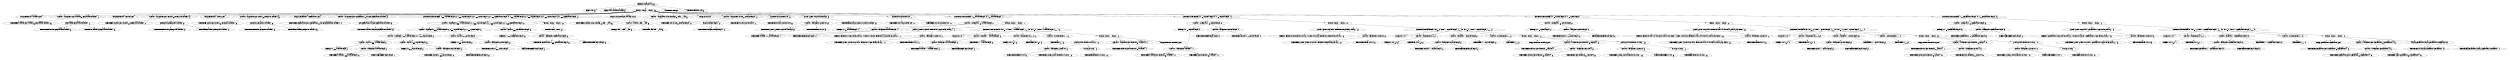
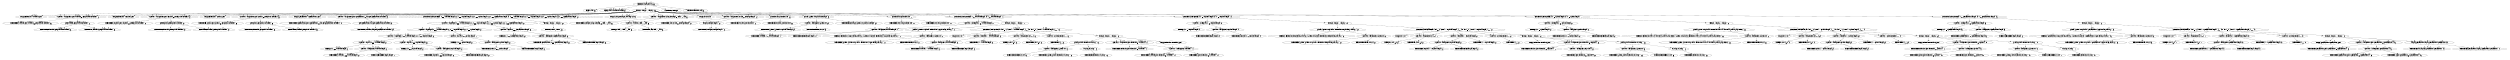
  digraph {
    n1 [label=<(METHOD,displayLibrary)<SUB>53</SUB>>]
    n2 [label=<(PARAM,this)<SUB>53</SUB>>]
    n3 [label=<(PARAM,final Manifest manifest)<SUB>54</SUB>>]
    n4 [label=<(BLOCK,&lt;empty&gt;,&lt;empty&gt;)<SUB>55</SUB>>]
    n5 [label=<(MODIFIER,VIRTUAL)>]
    n6 [label=<(METHOD_RETURN,void)<SUB>53</SUB>>]
    n7 [label=<(LOCAL,Extension[] available: ANY)>]
    n8 [label=<(&lt;operator&gt;.assignment,ANY available = getAvailable(manifest))<SUB>56</SUB>>]
    n9 [label=<(LOCAL,Extension[] required: ANY)>]
    n10 [label=<(&lt;operator&gt;.assignment,ANY required = getRequired(manifest))<SUB>57</SUB>>]
    n11 [label=<(LOCAL,Extension[] options: ANY)>]
    n12 [label=<(&lt;operator&gt;.assignment,ANY options = getOptions(manifest))<SUB>58</SUB>>]
    n13 [label=<(LOCAL,Specification[] specifications: ANY)>]
    n14 [label=<(&lt;operator&gt;.assignment,ANY specifications = this.getSpecifications(manifest))<SUB>59</SUB>>]
    n15 [label=<(CONTROL_STRUCTURE,if (0 == available.length &amp;&amp; 0 == required.length &amp;&amp; 0 == options.length &amp;&amp; 0 == specifications.length),if (0 == available.length &amp;&amp; 0 == required.length &amp;&amp; 0 == options.length &amp;&amp; 0 == specifications.length))<SUB>61</SUB>>]
    n16 [label=<(LOCAL,String message: java.lang.String)>]
    n17 [label=<(&lt;operator&gt;.assignment,String message = &quot;File: &quot; + file)<SUB>66</SUB>>]
    n18 [label=<(LOCAL,int size: int)>]
    n19 [label=<(&lt;operator&gt;.assignment,int size = message.length())<SUB>67</SUB>>]
    n20 [label=<(printLine,this.printLine(size))<SUB>68</SUB>>]
    n21 [label=<(println,System.out.println(message))<SUB>69</SUB>>]
    n22 [label=<(printLine,this.printLine(size))<SUB>70</SUB>>]
    n23 [label=<(CONTROL_STRUCTURE,if (0 != available.length),if (0 != available.length))<SUB>71</SUB>>]
    n24 [label=<(CONTROL_STRUCTURE,if (0 != required.length),if (0 != required.length))<SUB>79</SUB>>]
    n25 [label=<(CONTROL_STRUCTURE,if (0 != options.length),if (0 != options.length))<SUB>87</SUB>>]
    n26 [label=<(CONTROL_STRUCTURE,if (0 != specifications.length),if (0 != specifications.length))<SUB>95</SUB>>]
    n27 [label=<(IDENTIFIER,available,ANY available = getAvailable(manifest))<SUB>56</SUB>>]
    n28 [label=<(getAvailable,getAvailable(manifest))<SUB>56</SUB>>]
    n29 [label=<(IDENTIFIER,required,ANY required = getRequired(manifest))<SUB>57</SUB>>]
    n30 [label=<(getRequired,getRequired(manifest))<SUB>57</SUB>>]
    n31 [label=<(IDENTIFIER,options,ANY options = getOptions(manifest))<SUB>58</SUB>>]
    n32 [label=<(getOptions,getOptions(manifest))<SUB>58</SUB>>]
    n33 [label=<(IDENTIFIER,specifications,ANY specifications = this.getSpecifications(manifest))<SUB>59</SUB>>]
    n34 [label=<(getSpecifications,this.getSpecifications(manifest))<SUB>59</SUB>>]
    n35 [label=<(&lt;operator&gt;.logicalAnd,0 == available.length &amp;&amp; 0 == required.length &amp;&amp; 0 == options.length &amp;&amp; 0 == specifications.length)<SUB>61</SUB>>]
    n36 [label=<(BLOCK,&lt;empty&gt;,&lt;empty&gt;)<SUB>62</SUB>>]
    n37 [label=<(IDENTIFIER,message,String message = &quot;File: &quot; + file)<SUB>66</SUB>>]
    n38 [label=<(&lt;operator&gt;.addition,&quot;File: &quot; + file)<SUB>66</SUB>>]
    n39 [label=<(IDENTIFIER,size,int size = message.length())<SUB>67</SUB>>]
    n40 [label=<(length,message.length())<SUB>67</SUB>>]
    n41 [label=<(IDENTIFIER,this,this.printLine(size))<SUB>68</SUB>>]
    n42 [label=<(IDENTIFIER,size,this.printLine(size))<SUB>68</SUB>>]
    n43 [label=<(&lt;operator&gt;.fieldAccess,System.out)<SUB>69</SUB>>]
    n44 [label=<(IDENTIFIER,message,System.out.println(message))<SUB>69</SUB>>]
    n45 [label=<(IDENTIFIER,this,this.printLine(size))<SUB>70</SUB>>]
    n46 [label=<(IDENTIFIER,size,this.printLine(size))<SUB>70</SUB>>]
    n47 [label=<(&lt;operator&gt;.notEquals,0 != available.length)<SUB>71</SUB>>]
    n48 [label=<(BLOCK,&lt;empty&gt;,&lt;empty&gt;)<SUB>71</SUB>>]
    n49 [label=<(&lt;operator&gt;.notEquals,0 != required.length)<SUB>79</SUB>>]
    n50 [label=<(BLOCK,&lt;empty&gt;,&lt;empty&gt;)<SUB>79</SUB>>]
    n51 [label=<(&lt;operator&gt;.notEquals,0 != options.length)<SUB>87</SUB>>]
    n52 [label=<(BLOCK,&lt;empty&gt;,&lt;empty&gt;)<SUB>87</SUB>>]
    n53 [label=<(&lt;operator&gt;.notEquals,0 != specifications.length)<SUB>95</SUB>>]
    n54 [label=<(BLOCK,&lt;empty&gt;,&lt;empty&gt;)<SUB>95</SUB>>]
    n55 [label=<(IDENTIFIER,Extension,getAvailable(manifest))<SUB>56</SUB>>]
    n56 [label=<(IDENTIFIER,manifest,getAvailable(manifest))<SUB>56</SUB>>]
    n57 [label=<(IDENTIFIER,Extension,getRequired(manifest))<SUB>57</SUB>>]
    n58 [label=<(IDENTIFIER,manifest,getRequired(manifest))<SUB>57</SUB>>]
    n59 [label=<(IDENTIFIER,Extension,getOptions(manifest))<SUB>58</SUB>>]
    n60 [label=<(IDENTIFIER,manifest,getOptions(manifest))<SUB>58</SUB>>]
    n61 [label=<(IDENTIFIER,manifest,this.getSpecifications(manifest))<SUB>59</SUB>>]
    n62 [label=<(&lt;operator&gt;.logicalAnd,0 == available.length &amp;&amp; 0 == required.length &amp;&amp; 0 == options.length)<SUB>61</SUB>>]
    n63 [label=<(&lt;operator&gt;.equals,0 == specifications.length)<SUB>62</SUB>>]
    n64 [label=<(RETURN,return;,return;)<SUB>63</SUB>>]
    n65 [label=<(&lt;operator&gt;.logicalAnd,0 == available.length &amp;&amp; 0 == required.length)<SUB>61</SUB>>]
    n66 [label=<(&lt;operator&gt;.equals,0 == options.length)<SUB>61</SUB>>]
    n67 [label=<(LITERAL,0,0 == specifications.length)<SUB>62</SUB>>]
    n68 [label=<(&lt;operator&gt;.fieldAccess,specifications.length)<SUB>62</SUB>>]
    n69 [label=<(&lt;operator&gt;.equals,0 == available.length)<SUB>61</SUB>>]
    n70 [label=<(&lt;operator&gt;.equals,0 == required.length)<SUB>63</SUB>>]
    n71 [label=<(LITERAL,0,0 == options.length)<SUB>61</SUB>>]
    n72 [label=<(&lt;operator&gt;.fieldAccess,options.length)<SUB>61</SUB>>]
    n73 [label=<(LITERAL,0,0 == available.length)<SUB>61</SUB>>]
    n74 [label=<(&lt;operator&gt;.fieldAccess,available.length)<SUB>61</SUB>>]
    n75 [label=<(LITERAL,0,0 == required.length)<SUB>61</SUB>>]
    n76 [label=<(&lt;operator&gt;.fieldAccess,required.length)<SUB>61</SUB>>]
    n77 [label=<(IDENTIFIER,available,0 == available.length)<SUB>61</SUB>>]
    n78 [label=<(FIELD_IDENTIFIER,length,length)<SUB>61</SUB>>]
    n79 [label=<(IDENTIFIER,required,0 == required.length)<SUB>61</SUB>>]
    n80 [label=<(FIELD_IDENTIFIER,length,length)<SUB>61</SUB>>]
    n81 [label=<(IDENTIFIER,options,0 == options.length)<SUB>61</SUB>>]
    n82 [label=<(FIELD_IDENTIFIER,length,length)<SUB>61</SUB>>]
    n83 [label=<(IDENTIFIER,specifications,0 == specifications.length)<SUB>62</SUB>>]
    n84 [label=<(FIELD_IDENTIFIER,length,length)<SUB>62</SUB>>]
    n85 [label=<(LITERAL,&quot;File: &quot;,&quot;File: &quot; + file)<SUB>66</SUB>>]
    n86 [label=<(IDENTIFIER,file,&quot;File: &quot; + file)<SUB>66</SUB>>]
    n87 [label=<(IDENTIFIER,message,message.length())<SUB>67</SUB>>]
    n88 [label=<(IDENTIFIER,System,System.out.println(message))<SUB>69</SUB>>]
    n89 [label=<(FIELD_IDENTIFIER,out,out)<SUB>69</SUB>>]
-   n90 [label=<(LITERAL,0,0 != available.length)<SUB>71</SUB>>]
    n91 [label=<(&lt;operator&gt;.fieldAccess,available.length)<SUB>71</SUB>>]
    n92 [label=<(println,System.out.println(&quot;Extensions Supported By Library:&quot;))<SUB>72</SUB>>]
    n93 [label=<(CONTROL_STRUCTURE,for (int i = 0; Some(i &lt; available.length); i++),for (int i = 0; Some(i &lt; available.length); i++))<SUB>73</SUB>>]
    n94 [label=<(IDENTIFIER,available,0 != available.length)<SUB>71</SUB>>]
    n95 [label=<(FIELD_IDENTIFIER,length,length)<SUB>71</SUB>>]
    n96 [label=<(&lt;operator&gt;.fieldAccess,System.out)<SUB>72</SUB>>]
    n97 [label=<(LITERAL,&quot;Extensions Supported By Library:&quot;,System.out.println(&quot;Extensions Supported By Library:&quot;))<SUB>72</SUB>>]
    n98 [label=<(LOCAL,int i: int)>]
    n99 [label=<(&lt;operator&gt;.assignment,int i = 0)<SUB>73</SUB>>]
    n100 [label=<(&lt;operator&gt;.lessThan,i &lt; available.length)<SUB>73</SUB>>]
    n101 [label=<(&lt;operator&gt;.postIncrement,i++)<SUB>73</SUB>>]
    n102 [label=<(BLOCK,&lt;empty&gt;,&lt;empty&gt;)<SUB>73</SUB>>]
    n103 [label=<(IDENTIFIER,System,System.out.println(&quot;Extensions Supported By Library:&quot;))<SUB>72</SUB>>]
    n104 [label=<(FIELD_IDENTIFIER,out,out)<SUB>72</SUB>>]
    n105 [label=<(IDENTIFIER,i,int i = 0)<SUB>73</SUB>>]
    n106 [label=<(LITERAL,0,int i = 0)<SUB>73</SUB>>]
    n107 [label=<(IDENTIFIER,i,i &lt; available.length)<SUB>73</SUB>>]
    n108 [label=<(&lt;operator&gt;.fieldAccess,available.length)<SUB>73</SUB>>]
    n109 [label=<(IDENTIFIER,i,i++)<SUB>73</SUB>>]
    n110 [label=<(LOCAL,Extension extension: ANY)>]
    n111 [label=<(&lt;operator&gt;.assignment,ANY extension = available[i])<SUB>74</SUB>>]
    n112 [label=<(println,println(extension.toString()))<SUB>75</SUB>>]
    n113 [label=<(IDENTIFIER,available,i &lt; available.length)<SUB>73</SUB>>]
    n114 [label=<(FIELD_IDENTIFIER,length,length)<SUB>73</SUB>>]
    n115 [label=<(IDENTIFIER,extension,ANY extension = available[i])<SUB>74</SUB>>]
    n116 [label=<(&lt;operator&gt;.indexAccess,available[i])<SUB>74</SUB>>]
    n117 [label=<(&lt;operator&gt;.fieldAccess,System.out)<SUB>75</SUB>>]
    n118 [label=<(toString,toString())<SUB>75</SUB>>]
    n119 [label=<(IDENTIFIER,available,ANY extension = available[i])<SUB>74</SUB>>]
    n120 [label=<(IDENTIFIER,i,ANY extension = available[i])<SUB>74</SUB>>]
    n121 [label=<(IDENTIFIER,System,println(extension.toString()))<SUB>75</SUB>>]
    n122 [label=<(FIELD_IDENTIFIER,out,out)<SUB>75</SUB>>]
    n123 [label=<(IDENTIFIER,extension,toString())<SUB>75</SUB>>]
    n124 [label=<(LITERAL,0,0 != required.length)<SUB>79</SUB>>]
    n125 [label=<(&lt;operator&gt;.fieldAccess,required.length)<SUB>79</SUB>>]
    n126 [label=<(println,System.out.println(&quot;Extensions Required By Library:&quot;))<SUB>80</SUB>>]
    n127 [label=<(CONTROL_STRUCTURE,for (int i = 0; Some(i &lt; required.length); i++),for (int i = 0; Some(i &lt; required.length); i++))<SUB>81</SUB>>]
    n128 [label=<(IDENTIFIER,required,0 != required.length)<SUB>79</SUB>>]
    n129 [label=<(FIELD_IDENTIFIER,length,length)<SUB>79</SUB>>]
    n130 [label=<(&lt;operator&gt;.fieldAccess,System.out)<SUB>80</SUB>>]
    n131 [label=<(LITERAL,&quot;Extensions Required By Library:&quot;,System.out.println(&quot;Extensions Required By Library:&quot;))<SUB>80</SUB>>]
    n132 [label=<(LOCAL,int i: int)>]
    n133 [label=<(&lt;operator&gt;.assignment,int i = 0)<SUB>81</SUB>>]
    n134 [label=<(&lt;operator&gt;.lessThan,i &lt; required.length)<SUB>81</SUB>>]
    n135 [label=<(&lt;operator&gt;.postIncrement,i++)<SUB>81</SUB>>]
    n136 [label=<(BLOCK,&lt;empty&gt;,&lt;empty&gt;)<SUB>81</SUB>>]
    n137 [label=<(IDENTIFIER,System,System.out.println(&quot;Extensions Required By Library:&quot;))<SUB>80</SUB>>]
    n138 [label=<(FIELD_IDENTIFIER,out,out)<SUB>80</SUB>>]
    n139 [label=<(IDENTIFIER,i,int i = 0)<SUB>81</SUB>>]
    n140 [label=<(LITERAL,0,int i = 0)<SUB>81</SUB>>]
    n141 [label=<(IDENTIFIER,i,i &lt; required.length)<SUB>81</SUB>>]
    n142 [label=<(&lt;operator&gt;.fieldAccess,required.length)<SUB>81</SUB>>]
    n143 [label=<(IDENTIFIER,i,i++)<SUB>81</SUB>>]
    n144 [label=<(LOCAL,Extension extension: ANY)>]
    n145 [label=<(&lt;operator&gt;.assignment,ANY extension = required[i])<SUB>82</SUB>>]
    n146 [label=<(println,println(extension.toString()))<SUB>83</SUB>>]
    n147 [label=<(IDENTIFIER,required,i &lt; required.length)<SUB>81</SUB>>]
    n148 [label=<(FIELD_IDENTIFIER,length,length)<SUB>81</SUB>>]
    n149 [label=<(IDENTIFIER,extension,ANY extension = required[i])<SUB>82</SUB>>]
    n150 [label=<(&lt;operator&gt;.indexAccess,required[i])<SUB>82</SUB>>]
    n151 [label=<(&lt;operator&gt;.fieldAccess,System.out)<SUB>83</SUB>>]
    n152 [label=<(toString,toString())<SUB>83</SUB>>]
-   n153 [label=<(IDENTIFIER,required,ANY extension = required[i])<SUB>82</SUB>>]
    n154 [label=<(IDENTIFIER,i,ANY extension = required[i])<SUB>82</SUB>>]
    n155 [label=<(IDENTIFIER,System,println(extension.toString()))<SUB>83</SUB>>]
    n156 [label=<(FIELD_IDENTIFIER,out,out)<SUB>83</SUB>>]
    n157 [label=<(IDENTIFIER,extension,toString())<SUB>83</SUB>>]
    n158 [label=<(LITERAL,0,0 != options.length)<SUB>87</SUB>>]
    n159 [label=<(&lt;operator&gt;.fieldAccess,options.length)<SUB>87</SUB>>]
    n160 [label=<(println,System.out.println(&quot;Extensions that will be used by Library if present:&quot;))<SUB>88</SUB>>]
    n161 [label=<(CONTROL_STRUCTURE,for (int i = 0; Some(i &lt; options.length); i++),for (int i = 0; Some(i &lt; options.length); i++))<SUB>89</SUB>>]
    n162 [label=<(IDENTIFIER,options,0 != options.length)<SUB>87</SUB>>]
    n163 [label=<(FIELD_IDENTIFIER,length,length)<SUB>87</SUB>>]
    n164 [label=<(&lt;operator&gt;.fieldAccess,System.out)<SUB>88</SUB>>]
    n165 [label=<(LITERAL,&quot;Extensions that will be used by Library if present:&quot;,System.out.println(&quot;Extensions that will be used by Library if present:&quot;))<SUB>88</SUB>>]
    n166 [label=<(LOCAL,int i: int)>]
    n167 [label=<(&lt;operator&gt;.assignment,int i = 0)<SUB>89</SUB>>]
    n168 [label=<(&lt;operator&gt;.lessThan,i &lt; options.length)<SUB>89</SUB>>]
    n169 [label=<(&lt;operator&gt;.postIncrement,i++)<SUB>89</SUB>>]
    n170 [label=<(BLOCK,&lt;empty&gt;,&lt;empty&gt;)<SUB>89</SUB>>]
    n171 [label=<(IDENTIFIER,System,System.out.println(&quot;Extensions that will be used by Library if present:&quot;))<SUB>88</SUB>>]
    n172 [label=<(FIELD_IDENTIFIER,out,out)<SUB>88</SUB>>]
    n173 [label=<(IDENTIFIER,i,int i = 0)<SUB>89</SUB>>]
    n174 [label=<(LITERAL,0,int i = 0)<SUB>89</SUB>>]
    n175 [label=<(IDENTIFIER,i,i &lt; options.length)<SUB>89</SUB>>]
    n176 [label=<(&lt;operator&gt;.fieldAccess,options.length)<SUB>89</SUB>>]
    n177 [label=<(IDENTIFIER,i,i++)<SUB>89</SUB>>]
    n178 [label=<(LOCAL,Extension extension: ANY)>]
    n179 [label=<(&lt;operator&gt;.assignment,ANY extension = options[i])<SUB>90</SUB>>]
    n180 [label=<(println,println(extension.toString()))<SUB>91</SUB>>]
    n181 [label=<(IDENTIFIER,options,i &lt; options.length)<SUB>89</SUB>>]
    n182 [label=<(FIELD_IDENTIFIER,length,length)<SUB>89</SUB>>]
    n183 [label=<(IDENTIFIER,extension,ANY extension = options[i])<SUB>90</SUB>>]
    n184 [label=<(&lt;operator&gt;.indexAccess,options[i])<SUB>90</SUB>>]
    n185 [label=<(&lt;operator&gt;.fieldAccess,System.out)<SUB>91</SUB>>]
    n186 [label=<(toString,toString())<SUB>91</SUB>>]
    n187 [label=<(IDENTIFIER,options,ANY extension = options[i])<SUB>90</SUB>>]
    n188 [label=<(IDENTIFIER,i,ANY extension = options[i])<SUB>90</SUB>>]
    n189 [label=<(IDENTIFIER,System,println(extension.toString()))<SUB>91</SUB>>]
    n190 [label=<(FIELD_IDENTIFIER,out,out)<SUB>91</SUB>>]
    n191 [label=<(IDENTIFIER,extension,toString())<SUB>91</SUB>>]
    n192 [label=<(LITERAL,0,0 != specifications.length)<SUB>95</SUB>>]
    n193 [label=<(&lt;operator&gt;.fieldAccess,specifications.length)<SUB>95</SUB>>]
    n194 [label=<(println,System.out.println(&quot;Specifications Supported By Library:&quot;))<SUB>96</SUB>>]
    n195 [label=<(CONTROL_STRUCTURE,for (int i = 0; Some(i &lt; specifications.length); i++),for (int i = 0; Some(i &lt; specifications.length); i++))<SUB>97</SUB>>]
    n196 [label=<(IDENTIFIER,specifications,0 != specifications.length)<SUB>95</SUB>>]
    n197 [label=<(FIELD_IDENTIFIER,length,length)<SUB>95</SUB>>]
    n198 [label=<(&lt;operator&gt;.fieldAccess,System.out)<SUB>96</SUB>>]
    n199 [label=<(LITERAL,&quot;Specifications Supported By Library:&quot;,System.out.println(&quot;Specifications Supported By Library:&quot;))<SUB>96</SUB>>]
    n200 [label=<(LOCAL,int i: int)>]
    n201 [label=<(&lt;operator&gt;.assignment,int i = 0)<SUB>97</SUB>>]
    n202 [label=<(&lt;operator&gt;.lessThan,i &lt; specifications.length)<SUB>97</SUB>>]
    n203 [label=<(&lt;operator&gt;.postIncrement,i++)<SUB>97</SUB>>]
    n204 [label=<(BLOCK,&lt;empty&gt;,&lt;empty&gt;)<SUB>97</SUB>>]
    n205 [label=<(IDENTIFIER,System,System.out.println(&quot;Specifications Supported By Library:&quot;))<SUB>96</SUB>>]
    n206 [label=<(FIELD_IDENTIFIER,out,out)<SUB>96</SUB>>]
    n207 [label=<(IDENTIFIER,i,int i = 0)<SUB>97</SUB>>]
    n208 [label=<(LITERAL,0,int i = 0)<SUB>97</SUB>>]
    n209 [label=<(IDENTIFIER,i,i &lt; specifications.length)<SUB>97</SUB>>]
    n210 [label=<(&lt;operator&gt;.fieldAccess,specifications.length)<SUB>97</SUB>>]
    n211 [label=<(IDENTIFIER,i,i++)<SUB>97</SUB>>]
    n212 [label=<(LOCAL,Specification specification: ANY)>]
    n213 [label=<(&lt;operator&gt;.assignment,ANY specification = specifications[i])<SUB>98</SUB>>]
    n214 [label=<(displaySpecification,displaySpecification(specification))<SUB>99</SUB>>]
    n215 [label=<(IDENTIFIER,specifications,i &lt; specifications.length)<SUB>97</SUB>>]
    n216 [label=<(FIELD_IDENTIFIER,length,length)<SUB>97</SUB>>]
    n217 [label=<(IDENTIFIER,specification,ANY specification = specifications[i])<SUB>98</SUB>>]
    n218 [label=<(&lt;operator&gt;.indexAccess,specifications[i])<SUB>98</SUB>>]
    n219 [label=<(IDENTIFIER,this,displaySpecification(specification))<SUB>99</SUB>>]
    n220 [label=<(IDENTIFIER,specification,displaySpecification(specification))<SUB>99</SUB>>]
    n221 [label=<(IDENTIFIER,specifications,ANY specification = specifications[i])<SUB>98</SUB>>]
    n222 [label=<(IDENTIFIER,i,ANY specification = specifications[i])<SUB>98</SUB>>]
    n1 -> n2
    n1 -> n3
    n1 -> n4
    n1 -> n5
    n1 -> n6
    n4 -> n7
    n4 -> n8
    n4 -> n9
    n4 -> n10
    n4 -> n11
    n4 -> n12
    n4 -> n13
    n4 -> n14
    n4 -> n15
    n4 -> n16
    n4 -> n17
    n4 -> n18
    n4 -> n19
    n4 -> n20
    n4 -> n21
    n4 -> n22
    n4 -> n23
    n4 -> n24
    n4 -> n25
    n4 -> n26
    n8 -> n27
    n8 -> n28
    n10 -> n29
    n10 -> n30
    n12 -> n31
    n12 -> n32
    n14 -> n33
    n14 -> n34
    n15 -> n35
    n15 -> n36
    n17 -> n37
    n17 -> n38
    n19 -> n39
    n19 -> n40
    n20 -> n41
    n20 -> n42
    n21 -> n43
    n21 -> n44
    n22 -> n45
    n22 -> n46
    n23 -> n47
    n23 -> n48
    n24 -> n49
    n24 -> n50
    n25 -> n51
    n25 -> n52
    n26 -> n53
    n26 -> n54
    n28 -> n55
    n28 -> n56
    n30 -> n57
    n30 -> n58
    n32 -> n59
    n32 -> n60
    n34 -> n61
    n35 -> n62
    n35 -> n63
    n36 -> n64
    n38 -> n85
    n38 -> n86
    n40 -> n87
    n43 -> n88
    n43 -> n89
-   n47 -> n90
    n47 -> n91
    n48 -> n92
    n48 -> n93
    n49 -> n124
    n49 -> n125
    n50 -> n126
    n50 -> n127
    n51 -> n158
    n51 -> n159
    n52 -> n160
    n52 -> n161
    n53 -> n192
    n53 -> n193
    n54 -> n194
    n54 -> n195
    n62 -> n65
    n62 -> n66
    n63 -> n67
    n63 -> n68
    n65 -> n69
    n65 -> n70
    n66 -> n71
    n66 -> n72
    n68 -> n83
    n68 -> n84
    n69 -> n73
    n69 -> n74
    n70 -> n75
    n70 -> n76
    n72 -> n81
    n72 -> n82
    n74 -> n77
    n74 -> n78
    n76 -> n79
    n76 -> n80
    n91 -> n94
    n91 -> n95
    n92 -> n96
    n92 -> n97
    n93 -> n98
    n93 -> n99
    n93 -> n100
    n93 -> n101
    n93 -> n102
    n96 -> n103
    n96 -> n104
    n99 -> n105
    n99 -> n106
    n100 -> n107
    n100 -> n108
    n101 -> n109
    n102 -> n110
    n102 -> n111
    n102 -> n112
    n108 -> n113
    n108 -> n114
    n111 -> n115
-   n124 -> n116
+   n111 -> n116
    n112 -> n117
    n112 -> n118
    n116 -> n119
    n116 -> n120
    n117 -> n121
    n117 -> n122
    n118 -> n123
    n125 -> n128
    n125 -> n129
    n126 -> n130
    n126 -> n131
    n127 -> n132
    n127 -> n133
    n127 -> n134
    n127 -> n135
    n127 -> n136
    n130 -> n137
    n130 -> n138
    n133 -> n139
    n133 -> n140
    n134 -> n141
    n134 -> n142
    n135 -> n143
    n136 -> n144
    n136 -> n145
    n136 -> n146
    n142 -> n147
    n142 -> n148
    n145 -> n149
    n145 -> n150
    n146 -> n151
    n146 -> n152
-   n150 -> n153
    n150 -> n154
    n151 -> n155
    n151 -> n156
    n152 -> n157
    n159 -> n162
    n159 -> n163
    n160 -> n164
    n160 -> n165
    n161 -> n166
    n161 -> n167
    n161 -> n168
    n161 -> n169
    n161 -> n170
    n164 -> n171
    n164 -> n172
    n167 -> n173
    n167 -> n174
    n168 -> n175
    n168 -> n176
    n169 -> n177
    n170 -> n178
    n170 -> n179
    n170 -> n180
    n176 -> n181
    n176 -> n182
    n179 -> n183
    n179 -> n184
    n180 -> n185
    n180 -> n186
    n184 -> n187
    n184 -> n188
    n185 -> n189
    n185 -> n190
    n186 -> n191
    n193 -> n196
    n193 -> n197
    n194 -> n198
    n194 -> n199
    n195 -> n200
    n195 -> n201
    n195 -> n202
    n195 -> n203
    n195 -> n204
    n198 -> n205
    n198 -> n206
    n201 -> n207
    n201 -> n208
    n202 -> n209
    n202 -> n210
    n203 -> n211
    n204 -> n212
    n204 -> n213
    n204 -> n214
    n210 -> n215
    n210 -> n216
    n213 -> n217
    n213 -> n218
    n214 -> n219
    n214 -> n220
    n218 -> n221
    n218 -> n222
  }
